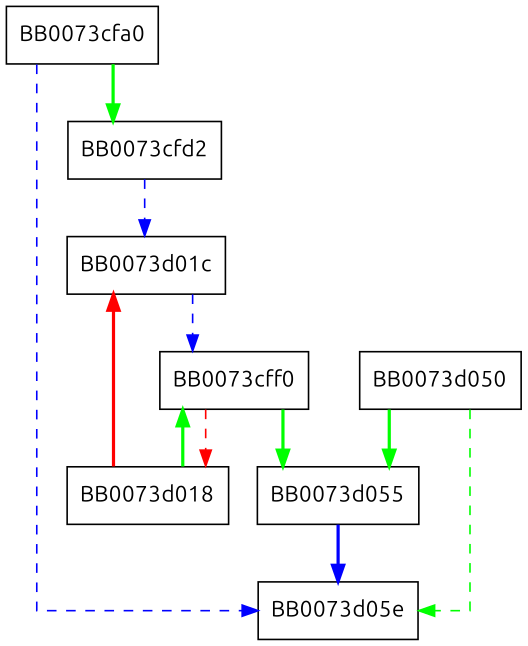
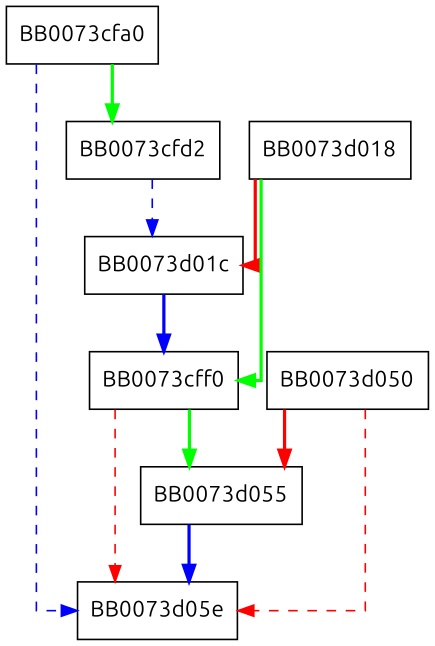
  digraph {
    fontname=Ubuntu
    splines=ortho
    node [fontname=Ubuntu shape=box]
    edge [color=blue fontname=Ubuntu style=bold]
    BB0073cfa0
    BB0073d05e
    BB0073cfd2
    BB0073d01c
    BB0073d018
    BB0073cff0
    BB0073d055
    BB0073d050
    BB0073cfa0 -> BB0073d05e [style=dashed]
    BB0073cfa0 -> BB0073cfd2 [color=green]
    BB0073cfd2 -> BB0073d01c [style=dashed]
-   BB0073d01c -> BB0073cff0 [style=dashed]
+   BB0073d01c -> BB0073cff0
    BB0073d018 -> BB0073d01c [color=red]
    BB0073d018 -> BB0073cff0 [color=green]
-   BB0073cff0 -> BB0073d018 [color=red style=dashed]
+   BB0073cff0 -> BB0073d05e [color=red style=dashed]
    BB0073cff0 -> BB0073d055 [color=green]
    BB0073d055 -> BB0073d05e
-   BB0073d050 -> BB0073d05e [color=green style=dashed]
-   BB0073d050 -> BB0073d055 [color=green]
+   BB0073d050 -> BB0073d05e [color=red style=dashed]
+   BB0073d050 -> BB0073d055 [color=red]
  }
